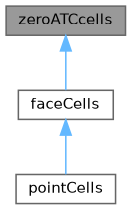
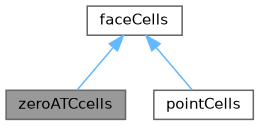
  digraph {
    node [color=gray40 fillcolor=white fontname=Helvetica fontsize=10 shape=box style=filled]
    edge [color=steelblue1 dir=back fontname=Helvetica fontsize=10 labelfontname=Helvetica labelfontsize=10 style=solid]
    n1 [fillcolor=grey60 fontcolor=black height=0.2 label=zeroATCcells width=0.4]
    n2 [height=0.2 label=faceCells width=0.4]
    n3 [height=0.2 label=pointCells width=0.4]
-   n1 -> n2
+   n2 -> n1
    n2 -> n3
  }
